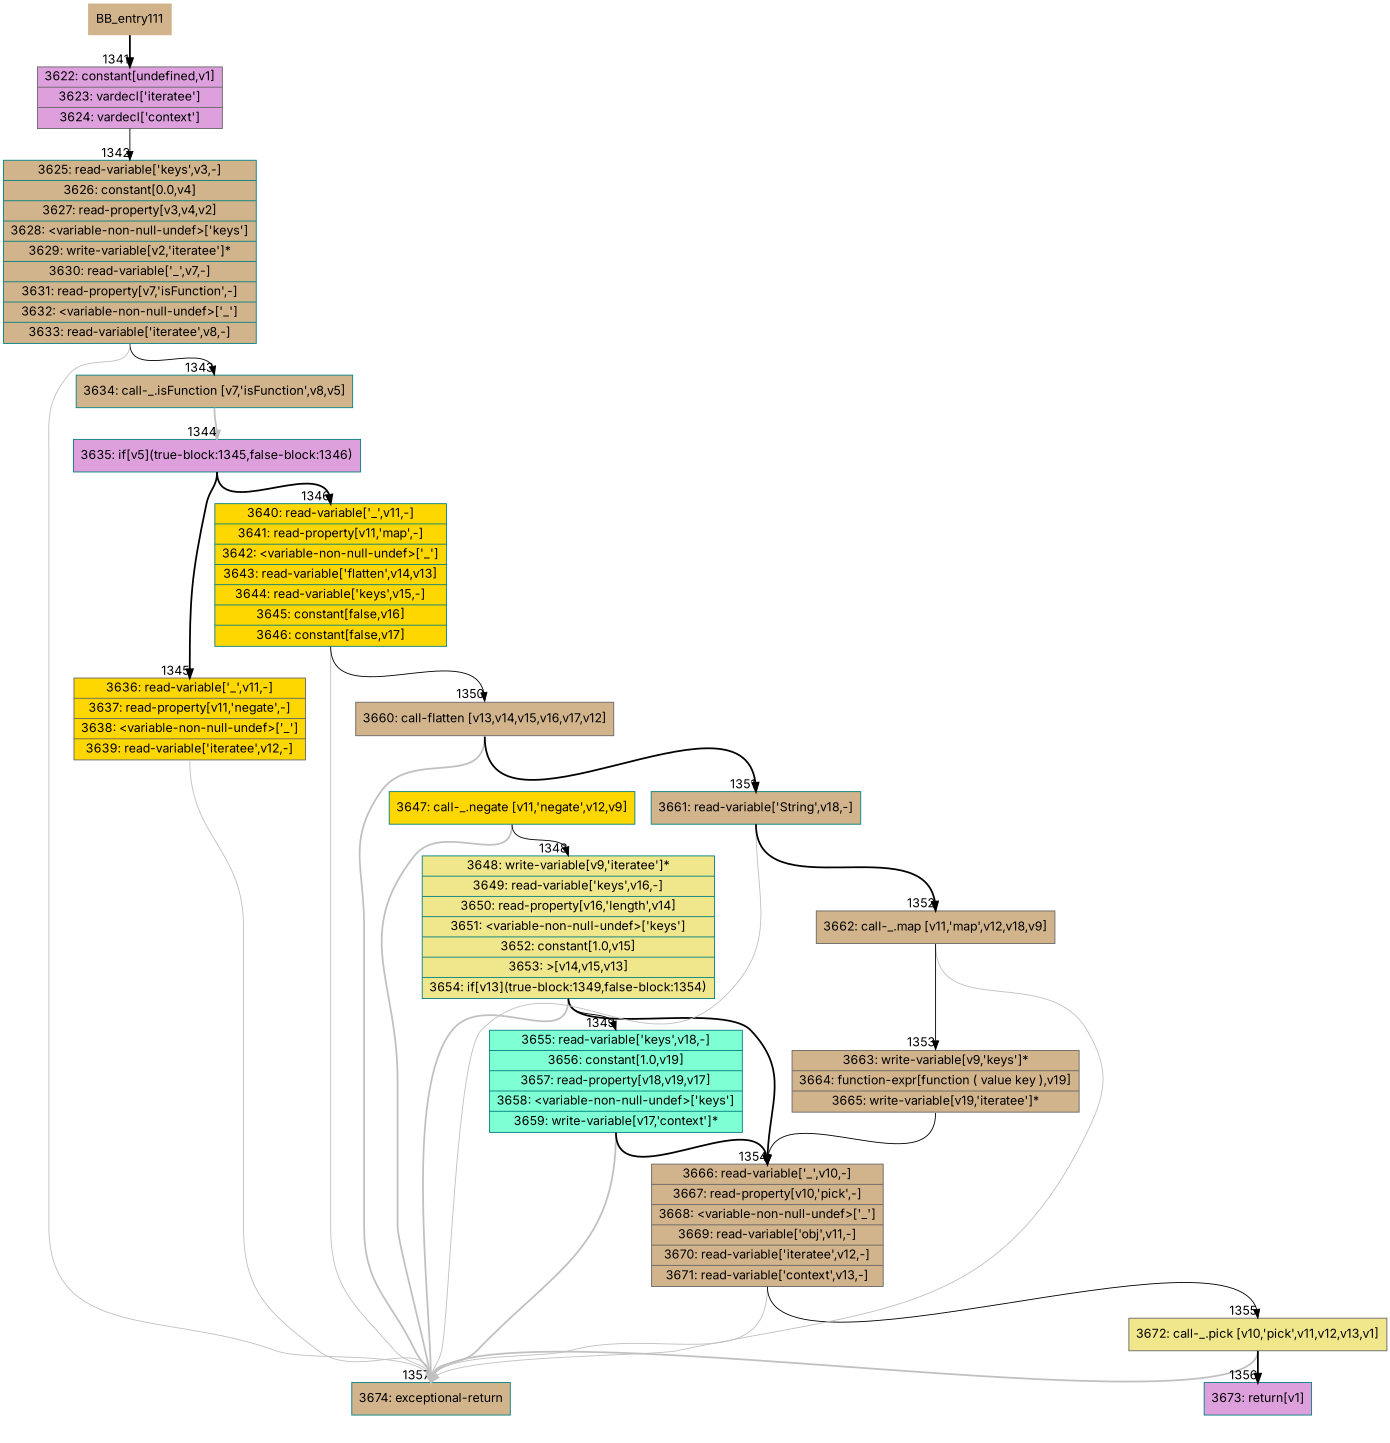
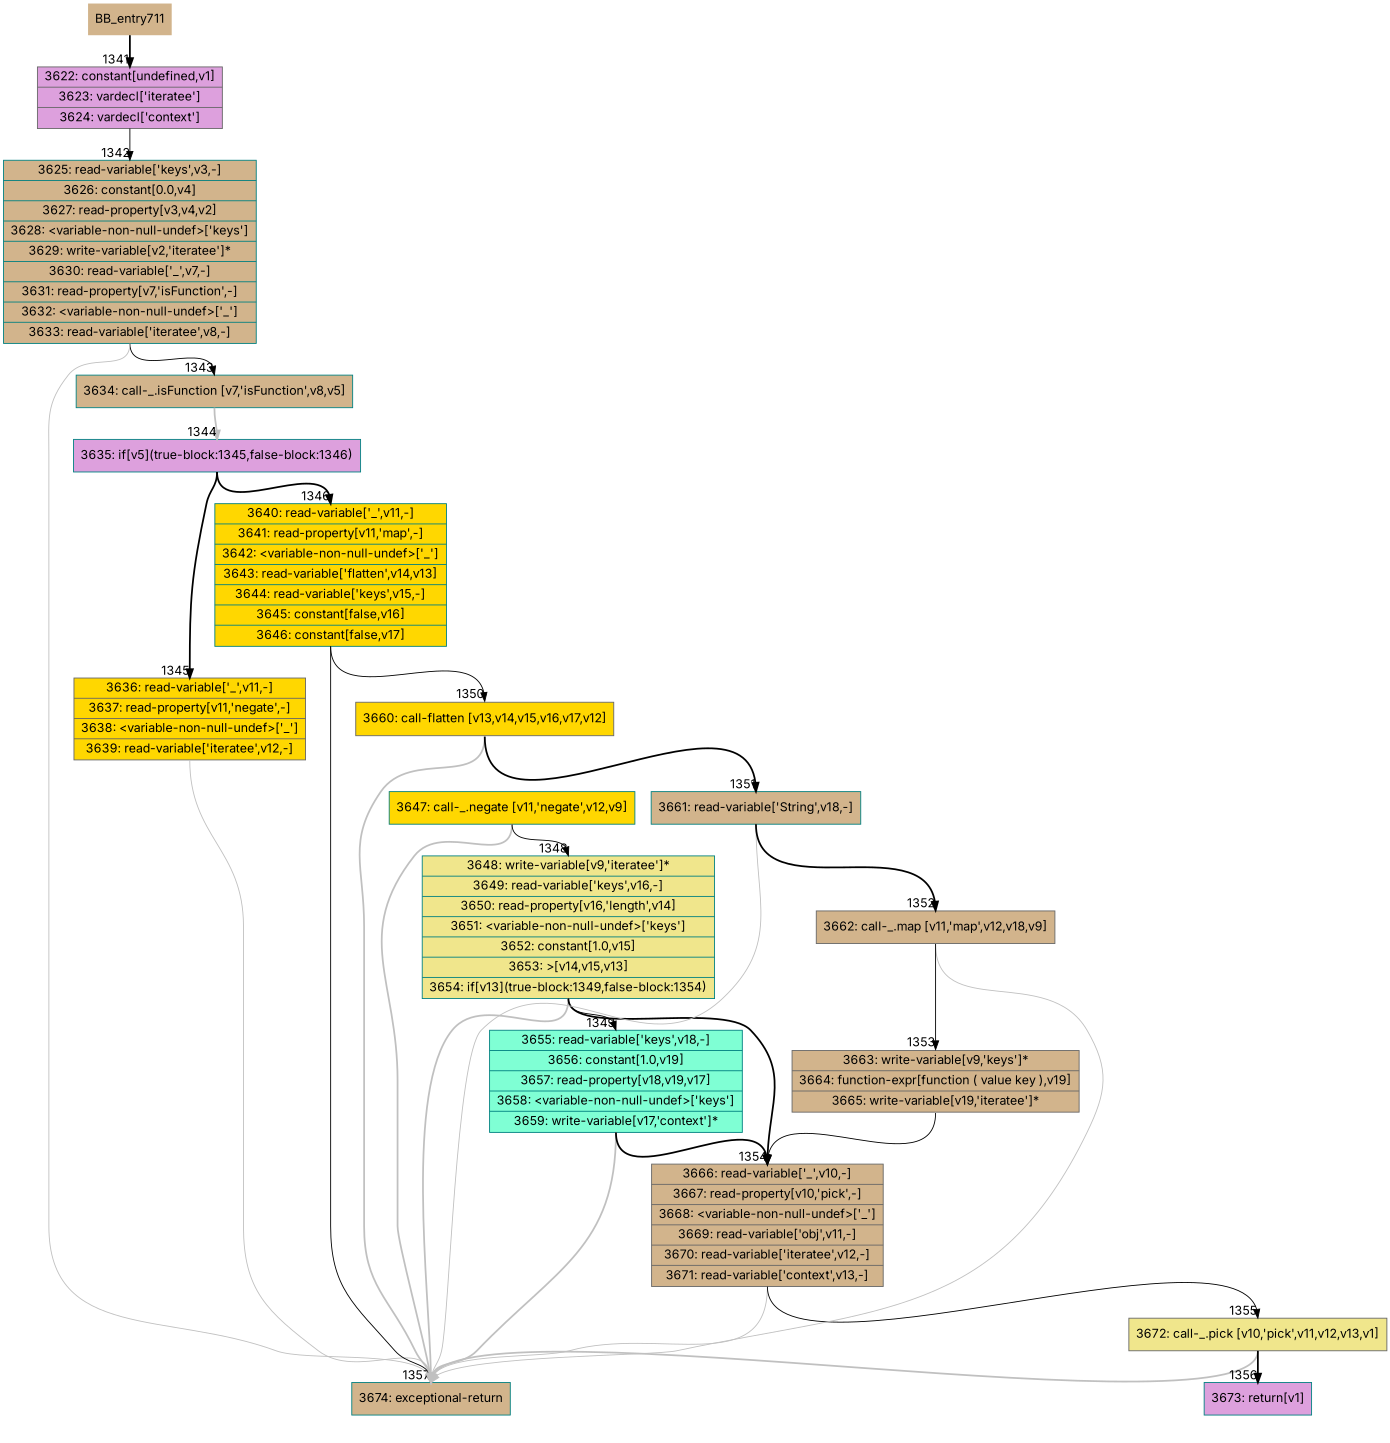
  digraph {
    fontname=Inter
    rankdir=TD
    node [color=teal fillcolor=tan fontname=Inter shape=record style=filled]
    edge [fontname=Inter headport=n style=bold tailport=s]
-   BB_entry111 [shape=none]
+   BB_entry111 [shape=none label=BB_entry711]
    n2 [color=gray40 fillcolor=plum label="{3622: constant[undefined,v1]|3623: vardecl['iteratee']|3624: vardecl['context']}"]
    n3 [label="{3625: read-variable['keys',v3,-]|3626: constant[0.0,v4]|3627: read-property[v3,v4,v2]|3628: \<variable-non-null-undef\>['keys']|3629: write-variable[v2,'iteratee']*|3630: read-variable['_',v7,-]|3631: read-property[v7,'isFunction',-]|3632: \<variable-non-null-undef\>['_']|3633: read-variable['iteratee',v8,-]}"]
    n4 [label="{3634: call-_.isFunction [v7,'isFunction',v8,v5]}"]
    n5 [label="{3674: exceptional-return}"]
    n6 [fillcolor=plum label="{3635: if[v5](true-block:1345,false-block:1346)}"]
    n7 [color=gray40 fillcolor=gold label="{3636: read-variable['_',v11,-]|3637: read-property[v11,'negate',-]|3638: \<variable-non-null-undef\>['_']|3639: read-variable['iteratee',v12,-]}"]
    n8 [fillcolor=gold label="{3640: read-variable['_',v11,-]|3641: read-property[v11,'map',-]|3642: \<variable-non-null-undef\>['_']|3643: read-variable['flatten',v14,v13]|3644: read-variable['keys',v15,-]|3645: constant[false,v16]|3646: constant[false,v17]}"]
-   n9 [color=gray40 label="{3660: call-flatten [v13,v14,v15,v16,v17,v12]}"]
+   n9 [color=gray40 fillcolor=gold label="{3660: call-flatten [v13,v14,v15,v16,v17,v12]}"]
    n10 [fillcolor=gold label="{3647: call-_.negate [v11,'negate',v12,v9]}"]
    n11 [fillcolor=khaki label="{3648: write-variable[v9,'iteratee']*|3649: read-variable['keys',v16,-]|3650: read-property[v16,'length',v14]|3651: \<variable-non-null-undef\>['keys']|3652: constant[1.0,v15]|3653: \>[v14,v15,v13]|3654: if[v13](true-block:1349,false-block:1354)}"]
    n12 [label="{3661: read-variable['String',v18,-]}"]
    n13 [fillcolor=aquamarine label="{3655: read-variable['keys',v18,-]|3656: constant[1.0,v19]|3657: read-property[v18,v19,v17]|3658: \<variable-non-null-undef\>['keys']|3659: write-variable[v17,'context']*}"]
    n14 [color=gray40 label="{3666: read-variable['_',v10,-]|3667: read-property[v10,'pick',-]|3668: \<variable-non-null-undef\>['_']|3669: read-variable['obj',v11,-]|3670: read-variable['iteratee',v12,-]|3671: read-variable['context',v13,-]}"]
    n15 [color=gray40 label="{3662: call-_.map [v11,'map',v12,v18,v9]}"]
    n16 [color=gray40 fillcolor=khaki label="{3672: call-_.pick [v10,'pick',v11,v12,v13,v1]}"]
    n17 [fillcolor=plum label="{3673: return[v1]}"]
    n18 [color=gray40 label="{3663: write-variable[v9,'keys']*|3664: function-expr[function ( value key ),v19]|3665: write-variable[v19,'iteratee']*}"]
    BB_entry111 -> n2 [headlabel="    1341"]
    n2 -> n3 [headlabel="      1342" style=solid]
    n3 -> n4 [headlabel="      1343" style=solid]
    n3 -> n5 [color=gray headlabel="      1357" style=solid]
    n4 -> n6 [color=gray headlabel="      1344"]
    n6 -> n7 [headlabel="      1345"]
    n6 -> n8 [headlabel="      1346"]
    n7 -> n5 [color=gray style=solid]
-   n8 -> n5 [color=gray style=solid]
+   n8 -> n5 [color=black style=solid]
    n8 -> n9 [headlabel="      1350" style=solid]
    n9 -> n5 [color=gray]
    n9 -> n12 [headlabel="      1351"]
    n10 -> n5 [color=gray]
    n10 -> n11 [headlabel="      1348" style=solid]
    n11 -> n5 [color=gray]
    n11 -> n13 [headlabel="      1349" style=solid]
    n11 -> n14 [headlabel="      1354"]
    n12 -> n5 [color=gray style=solid]
    n12 -> n15 [headlabel="      1352"]
    n13 -> n5 [color=gray]
    n13 -> n14
    n14 -> n5 [color=gray style=solid]
    n14 -> n16 [headlabel="      1355" style=solid]
    n15 -> n5 [color=gray style=solid]
    n15 -> n18 [headlabel="      1353" style=solid]
    n16 -> n5 [color=gray]
    n16 -> n17 [headlabel="      1356"]
    n18 -> n14 [style=solid]
  }
